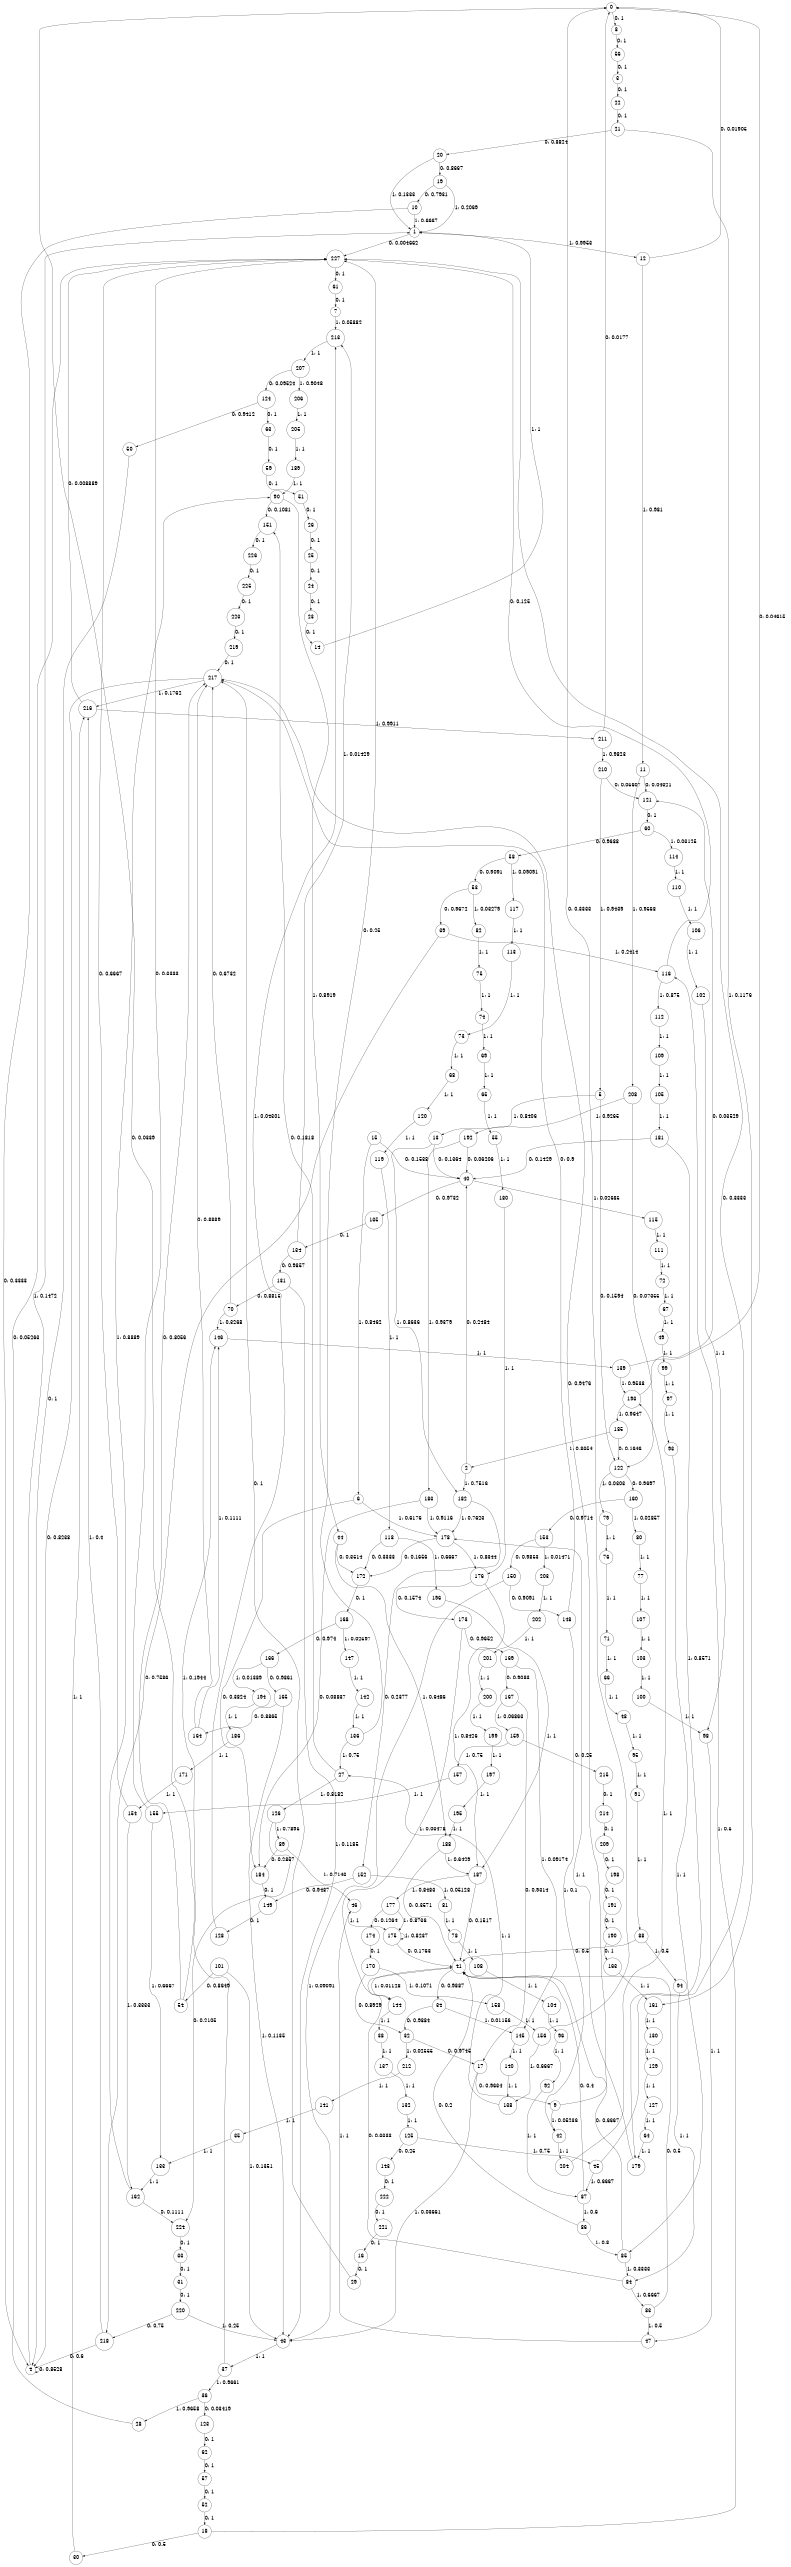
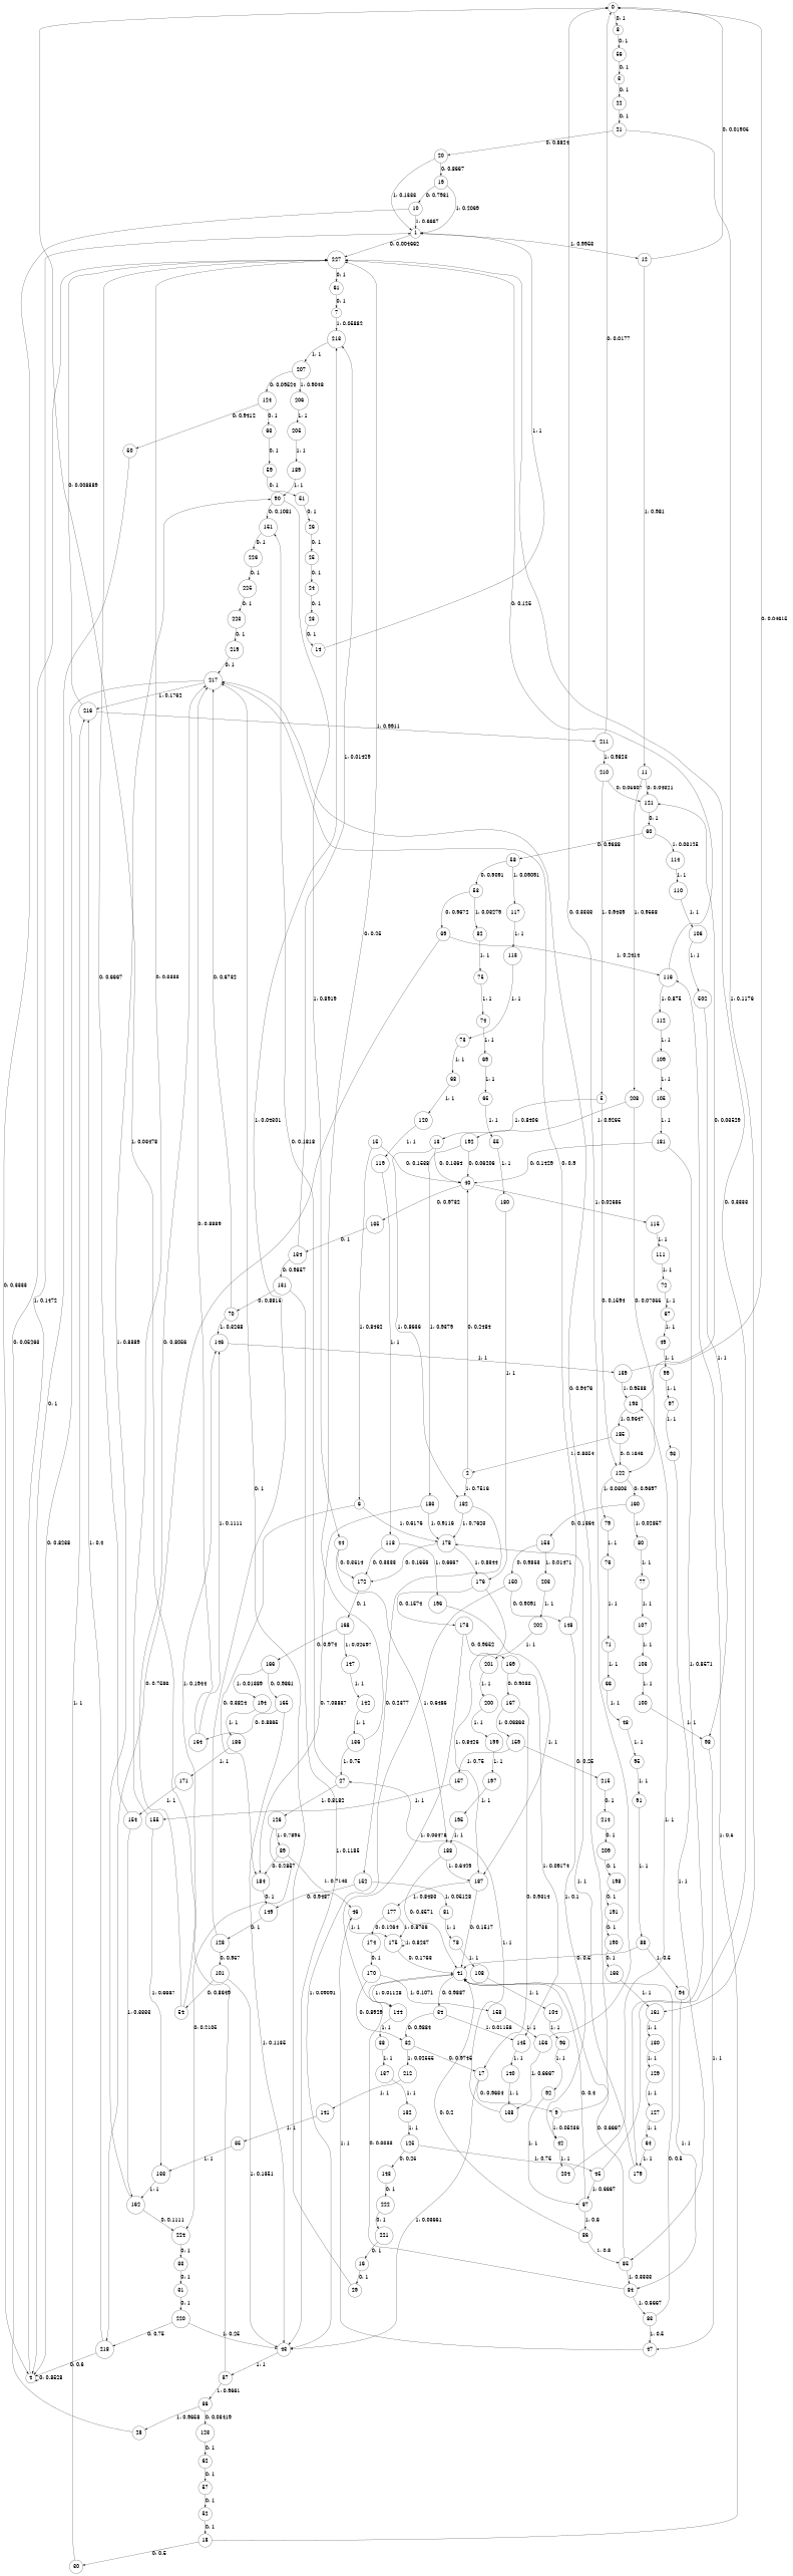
  digraph {
    node [fontsize=24 shape=circle]
    edge [fontsize=24]
    0
    8
    56
    3
    1
    227
    12
    61
    11
    7
    121
    208
    2
    40
    182
    135
    115
    178
    152
    134
    111
    172
    176
    149
    81
    22
    21
    20
    161
    4
    5
    122
    13
    79
    160
    76
    80
    153
    6
    184
    128
    168
    187
    173
    213
    50
    207
    124
    206
    9
    217
    42
    216
    204
    211
    193
    10
    60
    192
    58
    114
    183
    14
    15
    16
    29
    17
    43
    37
    36
    18
    30
    116
    112
    109
    19
    130
    129
    23
    24
    25
    26
    27
    151
    126
    226
    89
    224
    225
    46
    33
    28
    210
    31
    220
    218
    32
    212
    141
    35
    34
    145
    140
    138
    133
    162
    90
    123
    62
    57
    38
    137
    132
    125
    39
    131
    72
    41
    144
    185
    44
    188
    147
    166
    177
    45
    87
    86
    85
    175
    47
    48
    95
    91
    88
    49
    99
    97
    93
    51
    52
    53
    82
    75
    74
    54
    146
    139
    55
    180
    117
    113
    73
    59
    110
    106
    63
    64
    179
    65
    66
    67
    68
    120
    119
    118
    69
    70
    71
    77
    107
    103
    100
    78
    108
    104
    96
    83
    84
    94
    92
    98
    101
-   102
+   102 [label=502]
    105
    181
    196
    150
    203
    143
    222
    221
    127
    136
    142
    148
    223
    202
    201
    154
    155
    156
    157
    158
    159
    215
    214
    209
    163
    164
    165
    194
    186
    171
    167
    169
    170
    174
    189
    190
    191
    195
    197
    198
    199
    200
    205
    219
    0 -> 8 [label="0: 1        "]
    8 -> 56 [label="0: 1        "]
    56 -> 3 [label="0: 1        "]
    3 -> 22 [label="0: 1        "]
    1 -> 227 [label="0: 0.004662  "]
    1 -> 12 [label="1: 0.9953   "]
    227 -> 61 [label="0: 1        "]
    12 -> 0 [label="0: 0.01905  "]
    12 -> 11 [label="1: 0.981    "]
    61 -> 7 [label="0: 1        "]
    11 -> 121 [label="0: 0.04321  "]
    11 -> 208 [label="1: 0.9568   "]
    7 -> 213 [label="1: 0.05882  "]
    121 -> 60 [label="0: 1        "]
    208 -> 122 [label="0: 0.07355  "]
    208 -> 192 [label="1: 0.9265   "]
    2 -> 40 [label="0: 0.2484   "]
    2 -> 182 [label="1: 0.7516   "]
    40 -> 135 [label="0: 0.9732   "]
    40 -> 115 [label="1: 0.02685  "]
    182 -> 178 [label="1: 0.7623   "]
    182 -> 152 [label="0: 0.2377   "]
    135 -> 134 [label="0: 1        "]
    115 -> 111 [label="1: 1        "]
    178 -> 172 [label="0: 0.1656   "]
    178 -> 176 [label="1: 0.8344   "]
    152 -> 149 [label="0: 0.9487   "]
    152 -> 81 [label="1: 0.05128  "]
    134 -> 213 [label="1: 0.01429  "]
    134 -> 131 [label="0: 0.9857   "]
    111 -> 72 [label="1: 1        "]
    172 -> 168 [label="0: 1        "]
    176 -> 187 [label="1: 0.8426   "]
    176 -> 173 [label="0: 0.1574   "]
    149 -> 128 [label="0: 1        "]
    81 -> 78 [label="1: 1        "]
    22 -> 21 [label="0: 1        "]
    21 -> 20 [label="0: 0.8824   "]
    21 -> 161 [label="1: 0.1176   "]
    20 -> 1 [label="1: 0.1333   "]
    20 -> 19 [label="0: 0.8667   "]
    161 -> 130 [label="1: 1        "]
    4 -> 1 [label="1: 0.1472   "]
    4 -> 4 [label="0: 0.8528   "]
    5 -> 122 [label="0: 0.1594   "]
    5 -> 13 [label="1: 0.8406   "]
    122 -> 79 [label="1: 0.0303   "]
    122 -> 160 [label="0: 0.9697   "]
    13 -> 40 [label="0: 0.1364   "]
    13 -> 182 [label="1: 0.8636   "]
    79 -> 76 [label="1: 1        "]
    160 -> 80 [label="1: 0.02857  "]
-   160 -> 153 [label="0: 0.9714   "]
+   160 -> 153 [label="0: 0.1364   "]
    76 -> 71 [label="1: 1        "]
    80 -> 77 [label="1: 1        "]
    153 -> 150 [label="0: 0.9853   "]
    153 -> 203 [label="1: 0.01471  "]
    6 -> 178 [label="1: 0.6176   "]
    6 -> 184 [label="0: 0.3824   "]
    184 -> 149 [label="0: 1        "]
    128 -> 213 [label="1: 0.04301  "]
+   128 -> 101 [label="0: 0.957    "]
    168 -> 147 [label="1: 0.02597  "]
    168 -> 166 [label="0: 0.974    "]
    187 -> 41 [label="0: 0.1517   "]
    187 -> 177 [label="1: 0.8483   "]
    173 -> 144 [label="1: 0.03478  "]
    173 -> 169 [label="0: 0.9652   "]
    213 -> 207 [label="1: 1        "]
    50 -> 4 [label="0: 1        "]
    207 -> 124 [label="0: 0.09524  "]
    207 -> 206 [label="1: 0.9048   "]
    124 -> 50 [label="0: 0.9412   "]
    124 -> 63 [label="0: 1        "]
    206 -> 205 [label="1: 1        "]
    9 -> 217 [label="0: 0.9476   "]
    9 -> 42 [label="1: 0.05236  "]
    217 -> 4 [label="0: 0.8238   "]
    217 -> 216 [label="1: 0.1762   "]
    42 -> 204 [label="1: 1        "]
    216 -> 227 [label="0: 0.008889  "]
    216 -> 211 [label="1: 0.9911   "]
    204 -> 193 [label="1: 1        "]
    211 -> 0 [label="0: 0.0177   "]
    211 -> 210 [label="1: 0.9823   "]
    193 -> 121 [label="0: 0.03529  "]
    193 -> 185 [label="1: 0.9647   "]
    10 -> 1 [label="1: 0.6667   "]
    10 -> 4 [label="0: 0.3333   "]
    60 -> 58 [label="0: 0.9688   "]
    60 -> 114 [label="1: 0.03125  "]
    192 -> 40 [label="0: 0.06206  "]
    192 -> 183 [label="1: 0.9379   "]
    58 -> 53 [label="0: 0.9091   "]
    58 -> 117 [label="1: 0.09091  "]
    114 -> 110 [label="1: 1        "]
    183 -> 178 [label="1: 0.9116   "]
-   183 -> 184 [label="0: 0.08837  "]
+   183 -> 184 [label="0: 7.08837  "]
    14 -> 1 [label="1: 1        "]
    15 -> 40 [label="0: 0.1538   "]
    15 -> 6 [label="1: 0.8462   "]
    16 -> 29 [label="0: 1        "]
    29 -> 217 [label="0: 1        "]
    17 -> 9 [label="0: 0.9634   "]
    17 -> 43 [label="1: 0.03661  "]
    43 -> 37 [label="1: 1        "]
-   37 -> 0 [label="0: 0.0339   "]
+   37 -> 0 [label="1: 0.03478  "]
    37 -> 36 [label="1: 0.9661   "]
    36 -> 28 [label="1: 0.9658   "]
    36 -> 123 [label="0: 0.03419  "]
    18 -> 30 [label="0: 0.5      "]
    18 -> 116 [label="1: 0.5      "]
    30 -> 216 [label="1: 1        "]
    116 -> 227 [label="0: 0.125    "]
    116 -> 112 [label="1: 0.875    "]
    112 -> 109 [label="1: 1        "]
    109 -> 105 [label="1: 1        "]
    19 -> 1 [label="1: 0.2069   "]
    19 -> 10 [label="0: 0.7931   "]
    130 -> 129 [label="1: 1        "]
    129 -> 127 [label="1: 1        "]
    23 -> 14 [label="0: 1        "]
    24 -> 23 [label="0: 1        "]
    25 -> 24 [label="0: 1        "]
    26 -> 25 [label="0: 1        "]
    27 -> 151 [label="0: 0.1818   "]
    27 -> 126 [label="1: 0.8182   "]
    151 -> 226 [label="0: 1        "]
    126 -> 89 [label="1: 0.7895   "]
    126 -> 224 [label="0: 0.2105   "]
    226 -> 225 [label="0: 1        "]
    89 -> 184 [label="0: 0.2857   "]
    89 -> 46 [label="1: 0.7143   "]
    224 -> 33 [label="0: 1        "]
    225 -> 223 [label="0: 1        "]
    46 -> 175 [label="1: 1        "]
    33 -> 31 [label="0: 1        "]
    28 -> 227 [label="0: 0.05263  "]
    210 -> 121 [label="0: 0.05607  "]
    210 -> 5 [label="1: 0.9439   "]
    31 -> 220 [label="0: 1        "]
    220 -> 43 [label="1: 0.25     "]
    220 -> 218 [label="0: 0.75     "]
    218 -> 4 [label="0: 0.6      "]
    218 -> 216 [label="1: 0.4      "]
    32 -> 17 [label="0: 0.9745   "]
    32 -> 212 [label="1: 0.02555  "]
    212 -> 141 [label="1: 1        "]
    141 -> 35 [label="1: 1        "]
    35 -> 133 [label="1: 1        "]
    34 -> 32 [label="0: 0.9884   "]
    34 -> 145 [label="1: 0.01156  "]
    145 -> 140 [label="1: 1        "]
    140 -> 138 [label="1: 1        "]
    138 -> 27 [label="1: 1        "]
    133 -> 162 [label="1: 1        "]
    162 -> 224 [label="0: 0.1111   "]
    162 -> 90 [label="1: 0.8889   "]
    90 -> 151 [label="0: 0.1081   "]
    90 -> 44 [label="1: 0.8919   "]
    123 -> 62 [label="0: 1        "]
    62 -> 57 [label="0: 1        "]
    57 -> 52 [label="0: 1        "]
    38 -> 137 [label="1: 1        "]
    137 -> 132 [label="1: 1        "]
    132 -> 125 [label="1: 1        "]
    125 -> 45 [label="1: 0.75     "]
    125 -> 143 [label="0: 0.25     "]
    39 -> 116 [label="1: 0.2414   "]
    39 -> 218 [label="0: 0.7586   "]
    131 -> 43 [label="1: 0.1185   "]
    131 -> 70 [label="0: 0.8815   "]
    72 -> 67 [label="1: 1        "]
    41 -> 34 [label="0: 0.9887   "]
    41 -> 144 [label="1: 0.01128  "]
    144 -> 38 [label="1: 1        "]
    185 -> 2 [label="1: 0.8354   "]
    185 -> 122 [label="0: 0.1646   "]
    44 -> 172 [label="0: 0.3514   "]
    44 -> 188 [label="1: 0.6486   "]
    188 -> 187 [label="1: 0.6429   "]
    188 -> 41 [label="0: 0.3571   "]
    147 -> 142 [label="1: 1        "]
    166 -> 165 [label="0: 0.9861   "]
    166 -> 194 [label="1: 0.01389  "]
    177 -> 175 [label="1: 0.8736   "]
    177 -> 174 [label="0: 0.1264   "]
    45 -> 227 [label="0: 0.3333   "]
    45 -> 87 [label="1: 0.6667   "]
    87 -> 41 [label="0: 0.4      "]
    87 -> 86 [label="1: 0.6      "]
    86 -> 41 [label="0: 0.2      "]
    86 -> 85 [label="1: 0.8      "]
    85 -> 41 [label="0: 0.6667   "]
    85 -> 84 [label="1: 0.3333   "]
    175 -> 41 [label="0: 0.1763   "]
    175 -> 175 [label="1: 0.8237   "]
    47 -> 46 [label="1: 1        "]
    48 -> 95 [label="1: 1        "]
    95 -> 91 [label="1: 1        "]
    91 -> 88 [label="1: 1        "]
    88 -> 41 [label="0: 0.5      "]
    88 -> 94 [label="1: 0.5      "]
    49 -> 99 [label="1: 1        "]
    99 -> 97 [label="1: 1        "]
    97 -> 93 [label="1: 1        "]
    93 -> 85 [label="1: 1        "]
    51 -> 26 [label="0: 1        "]
    52 -> 18 [label="0: 1        "]
    53 -> 39 [label="0: 0.9672   "]
    53 -> 82 [label="1: 0.03279  "]
    82 -> 75 [label="1: 1        "]
    75 -> 74 [label="1: 1        "]
    74 -> 69 [label="1: 1        "]
    54 -> 217 [label="0: 0.8056   "]
    54 -> 146 [label="1: 0.1944   "]
    146 -> 139 [label="1: 1        "]
    139 -> 0 [label="0: 0.04615  "]
    139 -> 193 [label="1: 0.9538   "]
    55 -> 180 [label="1: 1        "]
    180 -> 176 [label="1: 1        "]
    117 -> 113 [label="1: 1        "]
    113 -> 73 [label="1: 1        "]
    73 -> 68 [label="1: 1        "]
    59 -> 51 [label="0: 1        "]
    110 -> 106 [label="1: 1        "]
    106 -> 102 [label="1: 1        "]
    63 -> 59 [label="0: 1        "]
    64 -> 179 [label="1: 1        "]
    179 -> 178 [label="1: 1        "]
    65 -> 55 [label="1: 1        "]
    66 -> 48 [label="1: 1        "]
    67 -> 49 [label="1: 1        "]
    68 -> 120 [label="1: 1        "]
    120 -> 119 [label="1: 1        "]
    119 -> 118 [label="1: 1        "]
    118 -> 172 [label="0: 0.3333   "]
    118 -> 196 [label="1: 0.6667   "]
    69 -> 65 [label="1: 1        "]
    70 -> 217 [label="0: 0.6732   "]
    70 -> 146 [label="1: 0.3268   "]
    71 -> 66 [label="1: 1        "]
    77 -> 107 [label="1: 1        "]
    107 -> 103 [label="1: 1        "]
    103 -> 100 [label="1: 1        "]
    100 -> 98 [label="1: 1        "]
    78 -> 108 [label="1: 1        "]
    108 -> 104 [label="1: 1        "]
    104 -> 96 [label="1: 1        "]
    96 -> 92 [label="1: 1        "]
    83 -> 41 [label="0: 0.5      "]
    83 -> 47 [label="1: 0.5      "]
    84 -> 41 [label="0: 0.3333   "]
    84 -> 83 [label="1: 0.6667   "]
    94 -> 84 [label="1: 1        "]
    92 -> 87 [label="1: 1        "]
    98 -> 47 [label="1: 1        "]
    101 -> 43 [label="1: 0.1351   "]
    101 -> 54 [label="0: 0.8649   "]
    102 -> 98 [label="1: 1        "]
    105 -> 181 [label="1: 1        "]
    181 -> 40 [label="0: 0.1429   "]
    181 -> 179 [label="1: 0.8571   "]
    196 -> 187 [label="1: 1        "]
    150 -> 43 [label="1: 0.09091  "]
    150 -> 148 [label="0: 0.9091   "]
    203 -> 202 [label="1: 1        "]
    143 -> 222 [label="0: 1        "]
    222 -> 221 [label="0: 1        "]
    221 -> 16 [label="0: 1        "]
    127 -> 64 [label="1: 1        "]
    136 -> 227 [label="0: 0.25     "]
    136 -> 27 [label="1: 0.75     "]
    142 -> 136 [label="1: 1        "]
    148 -> 217 [label="0: 0.9      "]
    148 -> 42 [label="1: 0.1      "]
    223 -> 219 [label="0: 1        "]
    202 -> 201 [label="1: 1        "]
    201 -> 200 [label="1: 1        "]
    154 -> 227 [label="0: 0.6667   "]
    154 -> 162 [label="1: 0.3333   "]
    155 -> 227 [label="0: 0.3333   "]
    155 -> 133 [label="1: 0.6667   "]
    156 -> 0 [label="0: 0.3333   "]
    156 -> 138 [label="1: 0.6667   "]
    157 -> 155 [label="1: 1        "]
    158 -> 156 [label="1: 1        "]
    159 -> 157 [label="1: 0.75     "]
    159 -> 215 [label="0: 0.25     "]
    215 -> 214 [label="0: 1        "]
    214 -> 209 [label="0: 1        "]
    209 -> 198 [label="0: 1        "]
    163 -> 161 [label="1: 1        "]
    164 -> 217 [label="0: 0.8889   "]
    164 -> 146 [label="1: 0.1111   "]
    165 -> 43 [label="1: 0.1135   "]
    165 -> 164 [label="0: 0.8865   "]
    194 -> 186 [label="1: 1        "]
    186 -> 171 [label="1: 1        "]
    171 -> 154 [label="1: 1        "]
    167 -> 17 [label="0: 0.9314   "]
    167 -> 159 [label="1: 0.06863  "]
    169 -> 145 [label="1: 0.09174  "]
    169 -> 167 [label="0: 0.9083   "]
    170 -> 32 [label="0: 0.8929   "]
    170 -> 158 [label="1: 0.1071   "]
    174 -> 170 [label="0: 1        "]
    189 -> 90 [label="1: 1        "]
    190 -> 163 [label="0: 1        "]
    191 -> 190 [label="0: 1        "]
    195 -> 188 [label="1: 1        "]
    197 -> 195 [label="1: 1        "]
    198 -> 191 [label="0: 1        "]
    199 -> 197 [label="1: 1        "]
    200 -> 199 [label="1: 1        "]
    205 -> 189 [label="1: 1        "]
    219 -> 217 [label="0: 1        "]
  }
